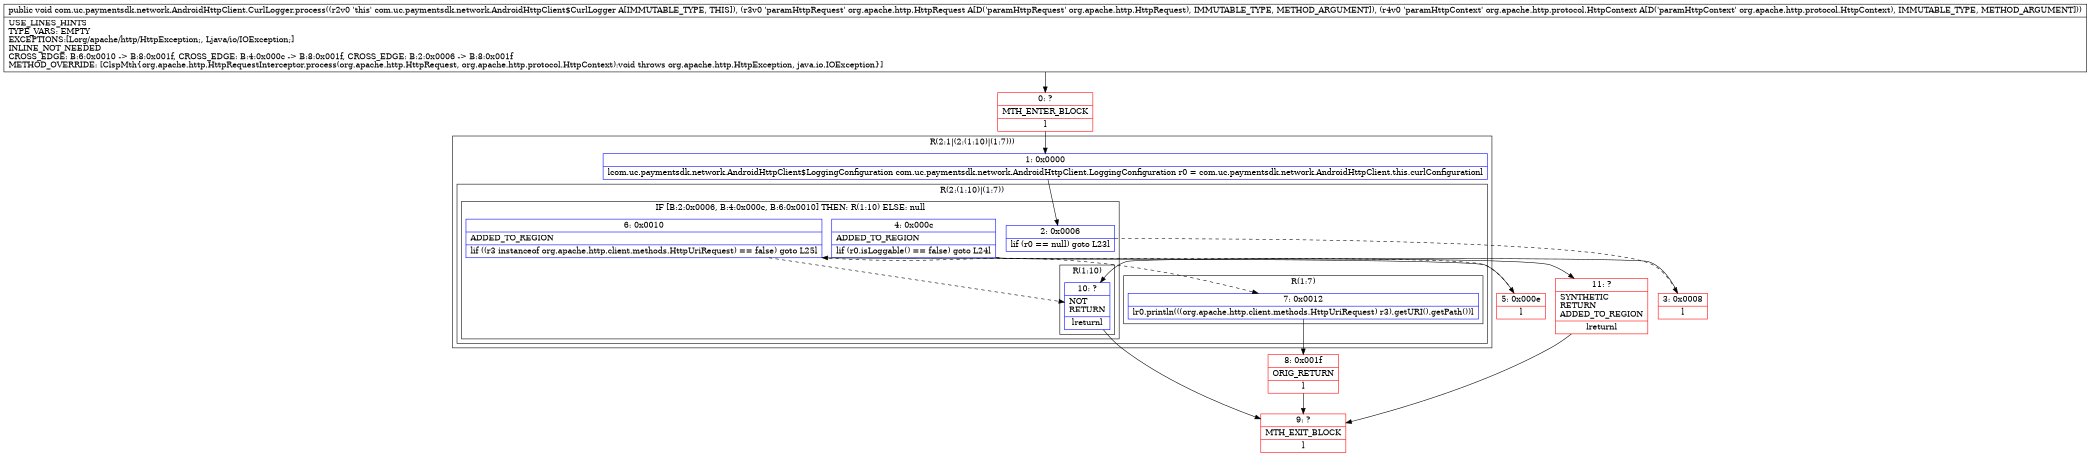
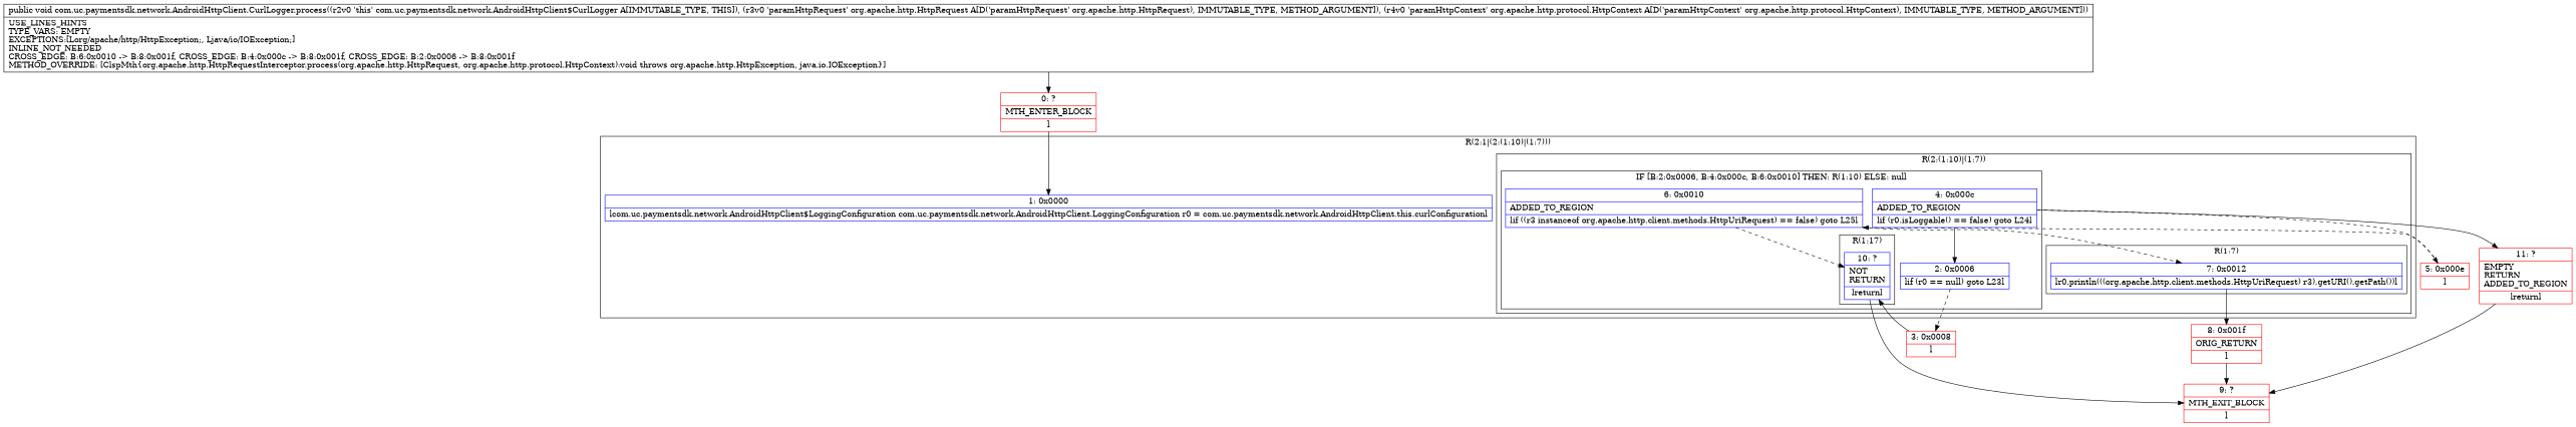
  digraph {
    node [color=blue shape=record]
    n1 [label="{10\:\ ?|NOT\lRETURN\l|lreturnl}"]
    n2 [label="{2\:\ 0x0006|lif (r0 == null) goto L23l}"]
    n3 [label="{4\:\ 0x000c|ADDED_TO_REGION\l|lif (r0.isLoggable() == false) goto L24l}"]
    n4 [label="{6\:\ 0x0010|ADDED_TO_REGION\l|lif ((r3 instanceof org.apache.http.client.methods.HttpUriRequest) == false) goto L25l}"]
    n5 [label="{7\:\ 0x0012|lr0.println(((org.apache.http.client.methods.HttpUriRequest) r3).getURI().getPath())l}"]
    n6 [label="{1\:\ 0x0000|lcom.uc.paymentsdk.network.AndroidHttpClient$LoggingConfiguration com.uc.paymentsdk.network.AndroidHttpClient.LoggingConfiguration r0 = com.uc.paymentsdk.network.AndroidHttpClient.this.curlConfigurationl}"]
    n7 [color=red label="{9\:\ ?|MTH_EXIT_BLOCK\l|l}"]
    n8 [color=red label="{3\:\ 0x0008|l}"]
    n9 [color=red label="{5\:\ 0x000e|l}"]
-   n10 [color=red label="{11\:\ ?|SYNTHETIC\lRETURN\lADDED_TO_REGION\l|lreturnl}"]
+   n10 [color=red label="{11\:\ ?|EMPTY\lRETURN\lADDED_TO_REGION\l|lreturnl}"]
    n11 [color=red label="{8\:\ 0x001f|ORIG_RETURN\l|l}"]
    n12 [color=red label="{0\:\ ?|MTH_ENTER_BLOCK\l|l}"]
    n13 [label="{public void com.uc.paymentsdk.network.AndroidHttpClient.CurlLogger.process((r2v0 'this' com.uc.paymentsdk.network.AndroidHttpClient$CurlLogger A[IMMUTABLE_TYPE, THIS]), (r3v0 'paramHttpRequest' org.apache.http.HttpRequest A[D('paramHttpRequest' org.apache.http.HttpRequest), IMMUTABLE_TYPE, METHOD_ARGUMENT]), (r4v0 'paramHttpContext' org.apache.http.protocol.HttpContext A[D('paramHttpContext' org.apache.http.protocol.HttpContext), IMMUTABLE_TYPE, METHOD_ARGUMENT]))  | USE_LINES_HINTS\lTYPE_VARS: EMPTY\lEXCEPTIONS:[Lorg\/apache\/http\/HttpException;, Ljava\/io\/IOException;]\lINLINE_NOT_NEEDED\lCROSS_EDGE: B:6:0x0010 \-\> B:8:0x001f, CROSS_EDGE: B:4:0x000c \-\> B:8:0x001f, CROSS_EDGE: B:2:0x0006 \-\> B:8:0x001f\lMETHOD_OVERRIDE: [ClspMth\{org.apache.http.HttpRequestInterceptor.process(org.apache.http.HttpRequest, org.apache.http.protocol.HttpContext):void throws org.apache.http.HttpException, java.io.IOException\}]\l}" color=""]
    subgraph cluster_1 {
      label="R(2:1|(2:(1:10)|(1:7)))"
      n6
      subgraph cluster_2 {
        label="R(2:(1:10)|(1:7))"
        subgraph cluster_3 {
          label="IF [B:2:0x0006, B:4:0x000c, B:6:0x0010] THEN: R(1:10) ELSE: null"
          n2
          n3
          n4
          subgraph cluster_4 {
-           label="R(1:10)"
+           label="R(1:17)"
            n1
          }
        }
        subgraph cluster_5 {
          label="R(1:7)"
          n5
        }
      }
    }
    n1 -> n7
    n2 -> n8 [style=dashed]
    n3 -> n9 [style=dashed]
    n3 -> n10
    n4 -> n1 [style=dashed]
    n4 -> n5 [style=dashed]
    n5 -> n11
-   n6 -> n2
+   n3 -> n2
    n8 -> n1
-   n9 -> n4
+   n9 -> n4 [style=dashed]
    n10 -> n7
    n11 -> n7
    n12 -> n6
    n13 -> n12
  }
